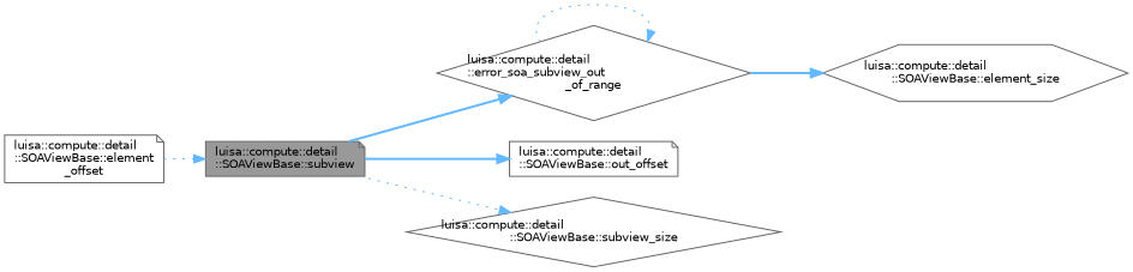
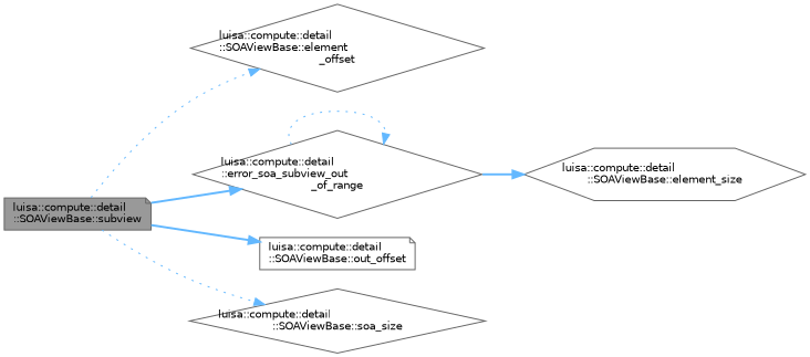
  digraph {
    rankdir=LR
    node [color=grey40 fillcolor=white fontname=Helvetica fontsize=10 shape=diamond style=filled]
    edge [color=steelblue1 fontname=Helvetica fontsize=10 labelfontname=Helvetica labelfontsize=10 style=dotted]
    n1 [color=gray40 fillcolor=grey60 fontcolor=black height=0.2 label="luisa::compute::detail\l::SOAViewBase::subview" shape=note width=0.4]
-   n2 [height=0.2 label="luisa::compute::detail\l::SOAViewBase::element\l_offset" shape=note width=0.4]
+   n2 [height=0.2 label="luisa::compute::detail\l::SOAViewBase::element\l_offset" width=0.4]
    n3 [height=0.2 label="luisa::compute::detail\l::error_soa_subview_out\l_of_range" width=0.4]
    n4 [height=0.2 label="luisa::compute::detail\l::SOAViewBase::out_offset" shape=note width=0.4]
-   n5 [height=0.2 label="luisa::compute::detail\l::SOAViewBase::subview_size" width=0.4]
+   n5 [height=0.2 label="luisa::compute::detail\l::SOAViewBase::soa_size" width=0.4]
    n6 [height=0.2 label="luisa::compute::detail\l::SOAViewBase::element_size" shape=hexagon width=0.4]
-   n2 -> n1
+   n1 -> n2
    n1 -> n3 [style=bold]
    n1 -> n4 [style=bold]
    n1 -> n5
    n3 -> n3
    n3 -> n6 [style=bold]
  }
